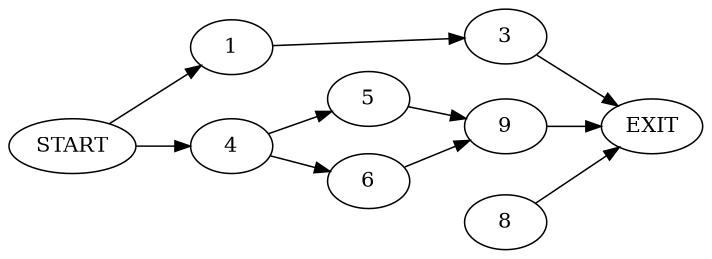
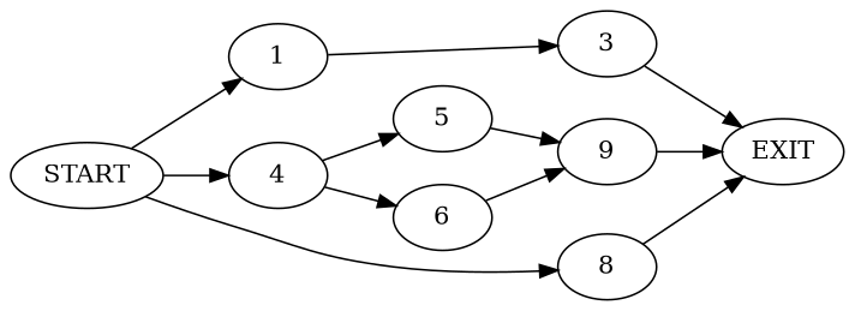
  digraph {
    rankdir=LR
    n1 [label=START]
    1
    4
    8
    3
    5
    6
    n8 [label=EXIT]
    n9 [label=9]
    n1 -> 1
    n1 -> 4
+   n1 -> 8
    1 -> 3
    4 -> 5
    4 -> 6
    8 -> n8
    3 -> n8
    5 -> n9
    6 -> n9
    n9 -> n8
  }
